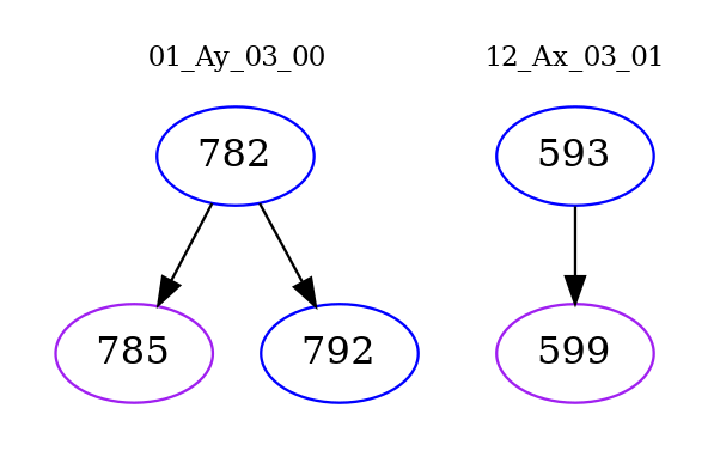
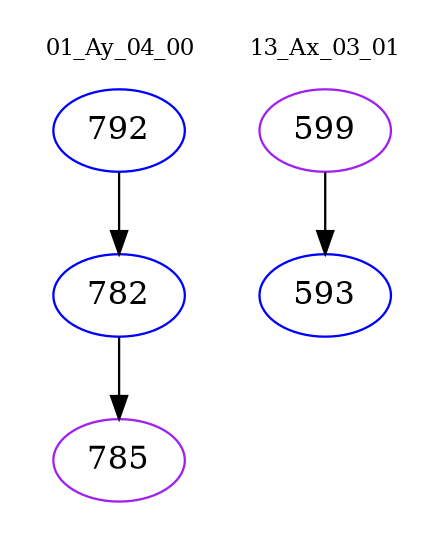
  digraph {
    node [color=blue]
    edge [color=black]
    n1 [label=782]
    n2 [color=purple label=785]
    n3 [label=792]
    n4 [label=593]
    n5 [color=purple label=599]
    subgraph cluster_1 {
      color=white
      fontsize=10
-     label="01_Ay_03_00"
+     label="01_Ay_04_00"
      n1
      n2
      n3
    }
    subgraph cluster_2 {
      color=white
      fontsize=10
-     label="12_Ax_03_01"
+     label="13_Ax_03_01"
      n4
      n5
    }
    n1 -> n2
-   n1 -> n3
-   n4 -> n5
+   n3 -> n1
+   n5 -> n4
  }
